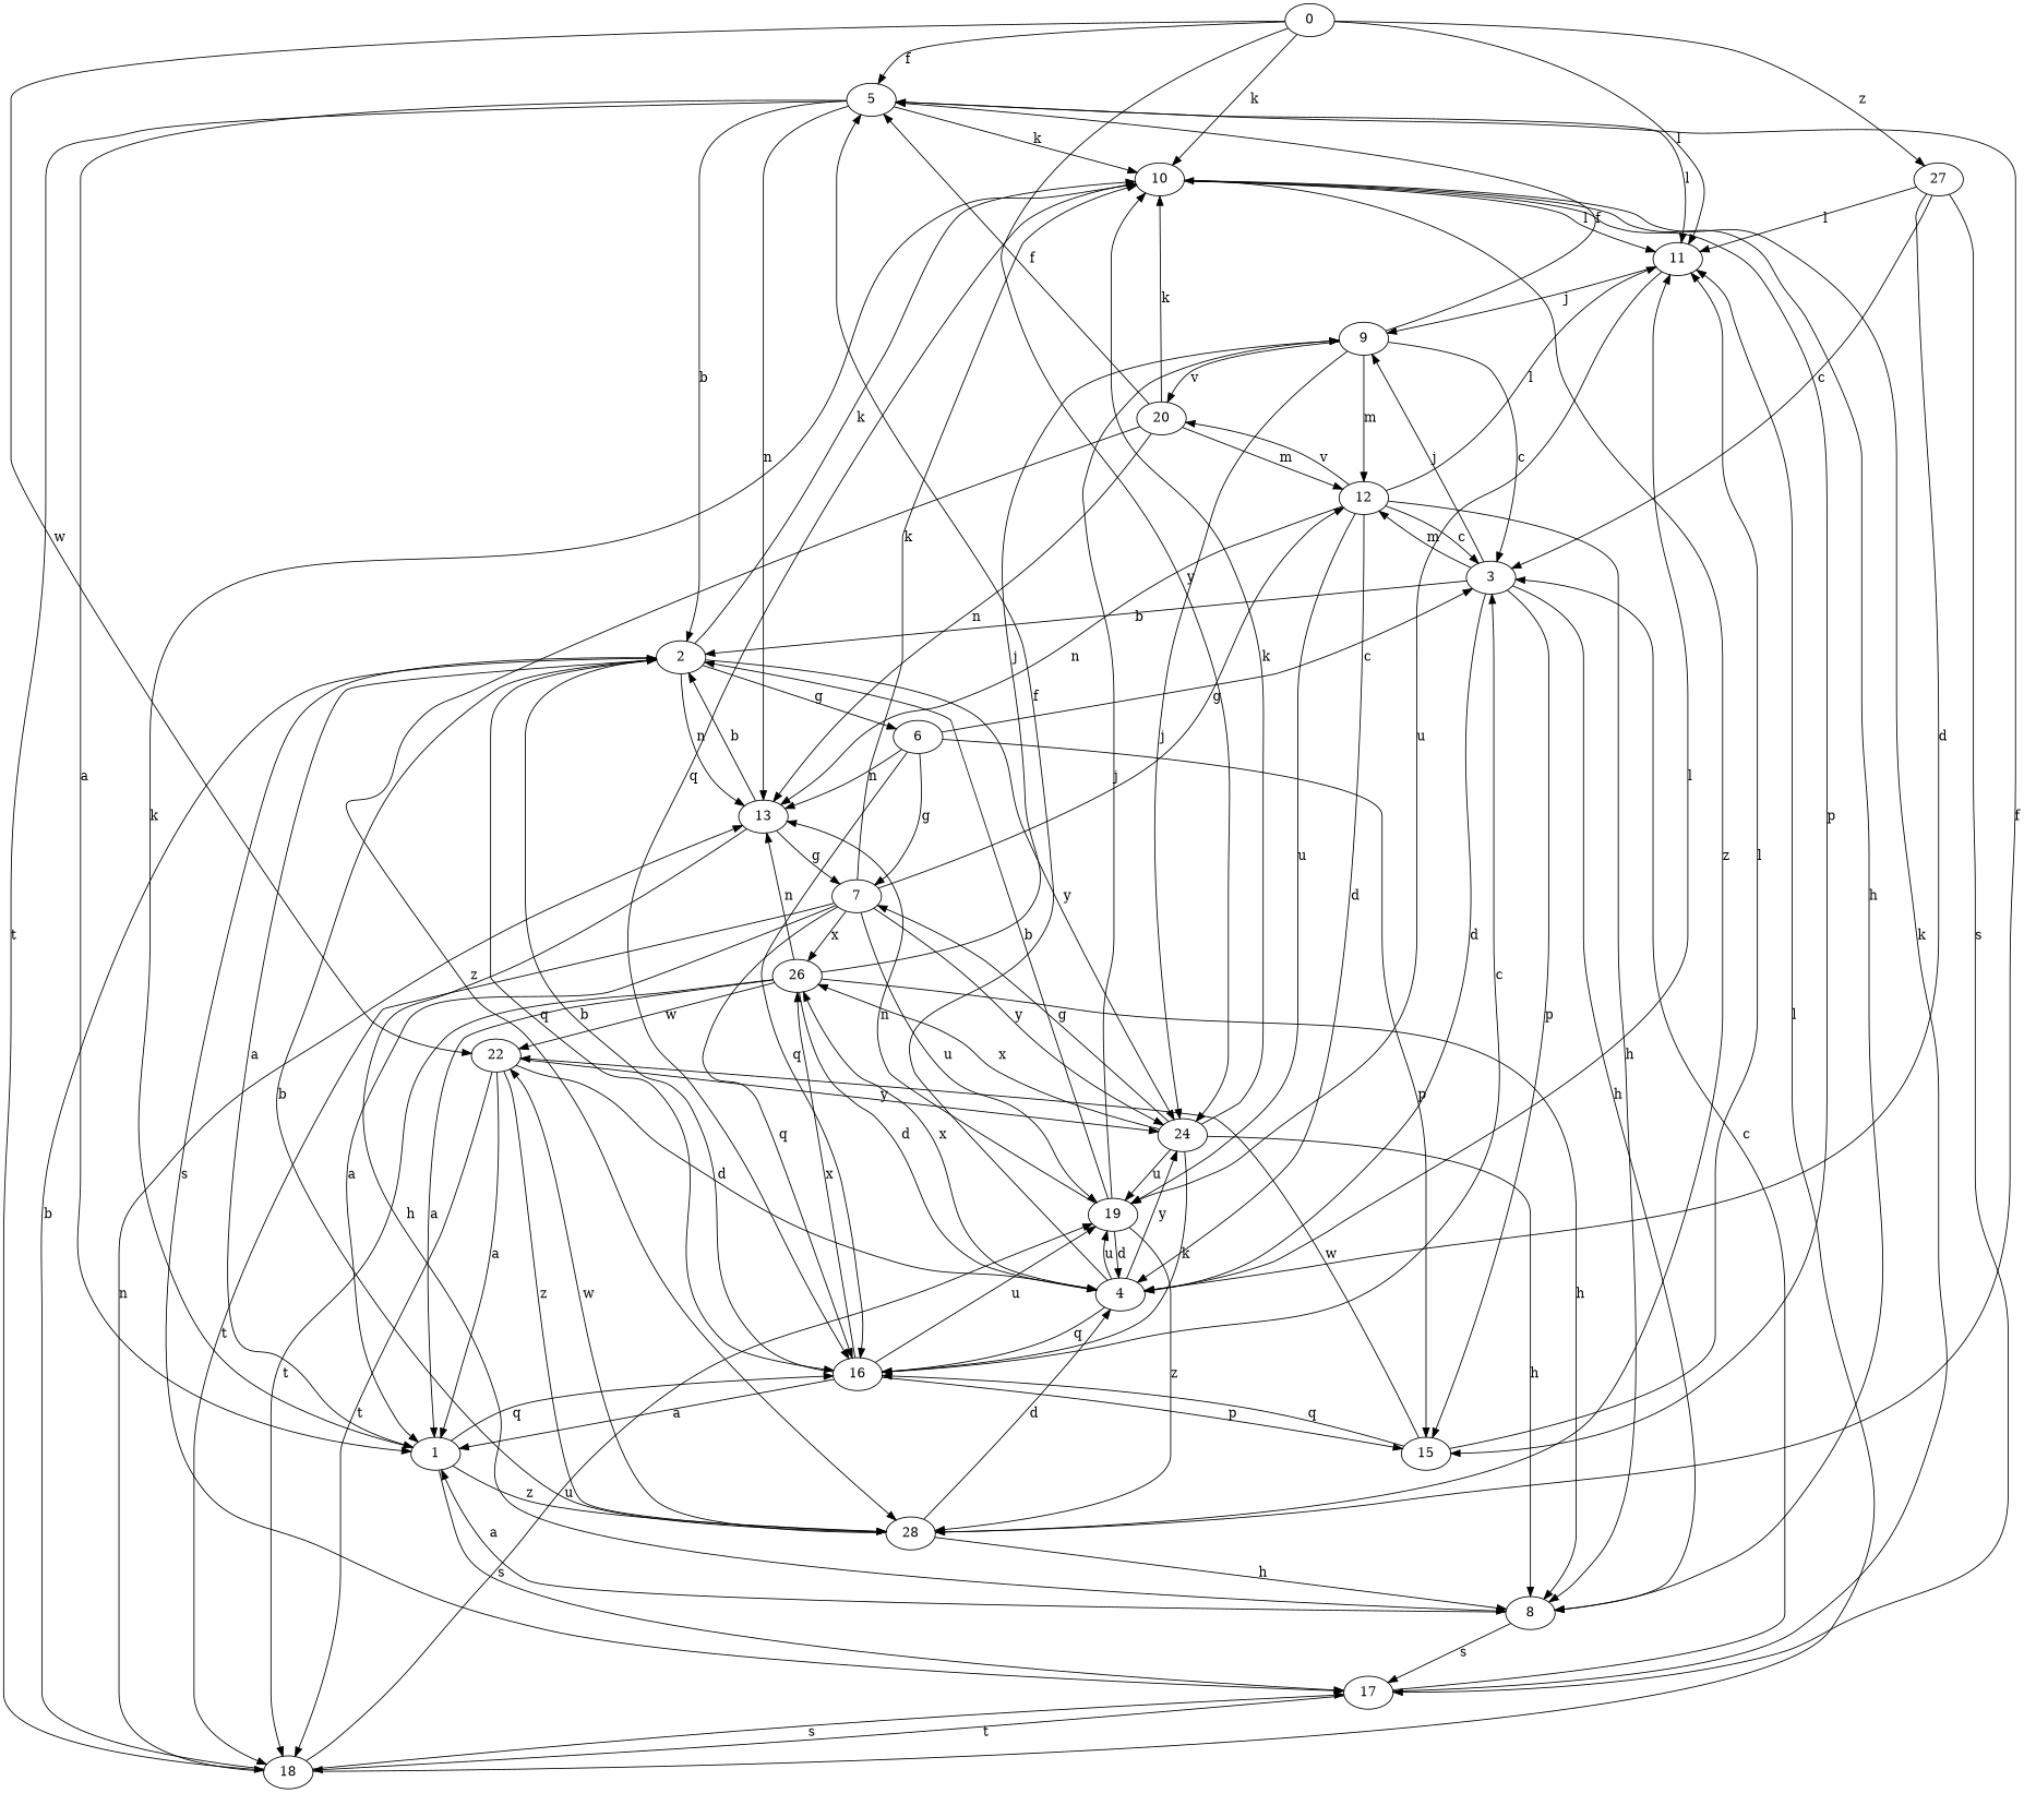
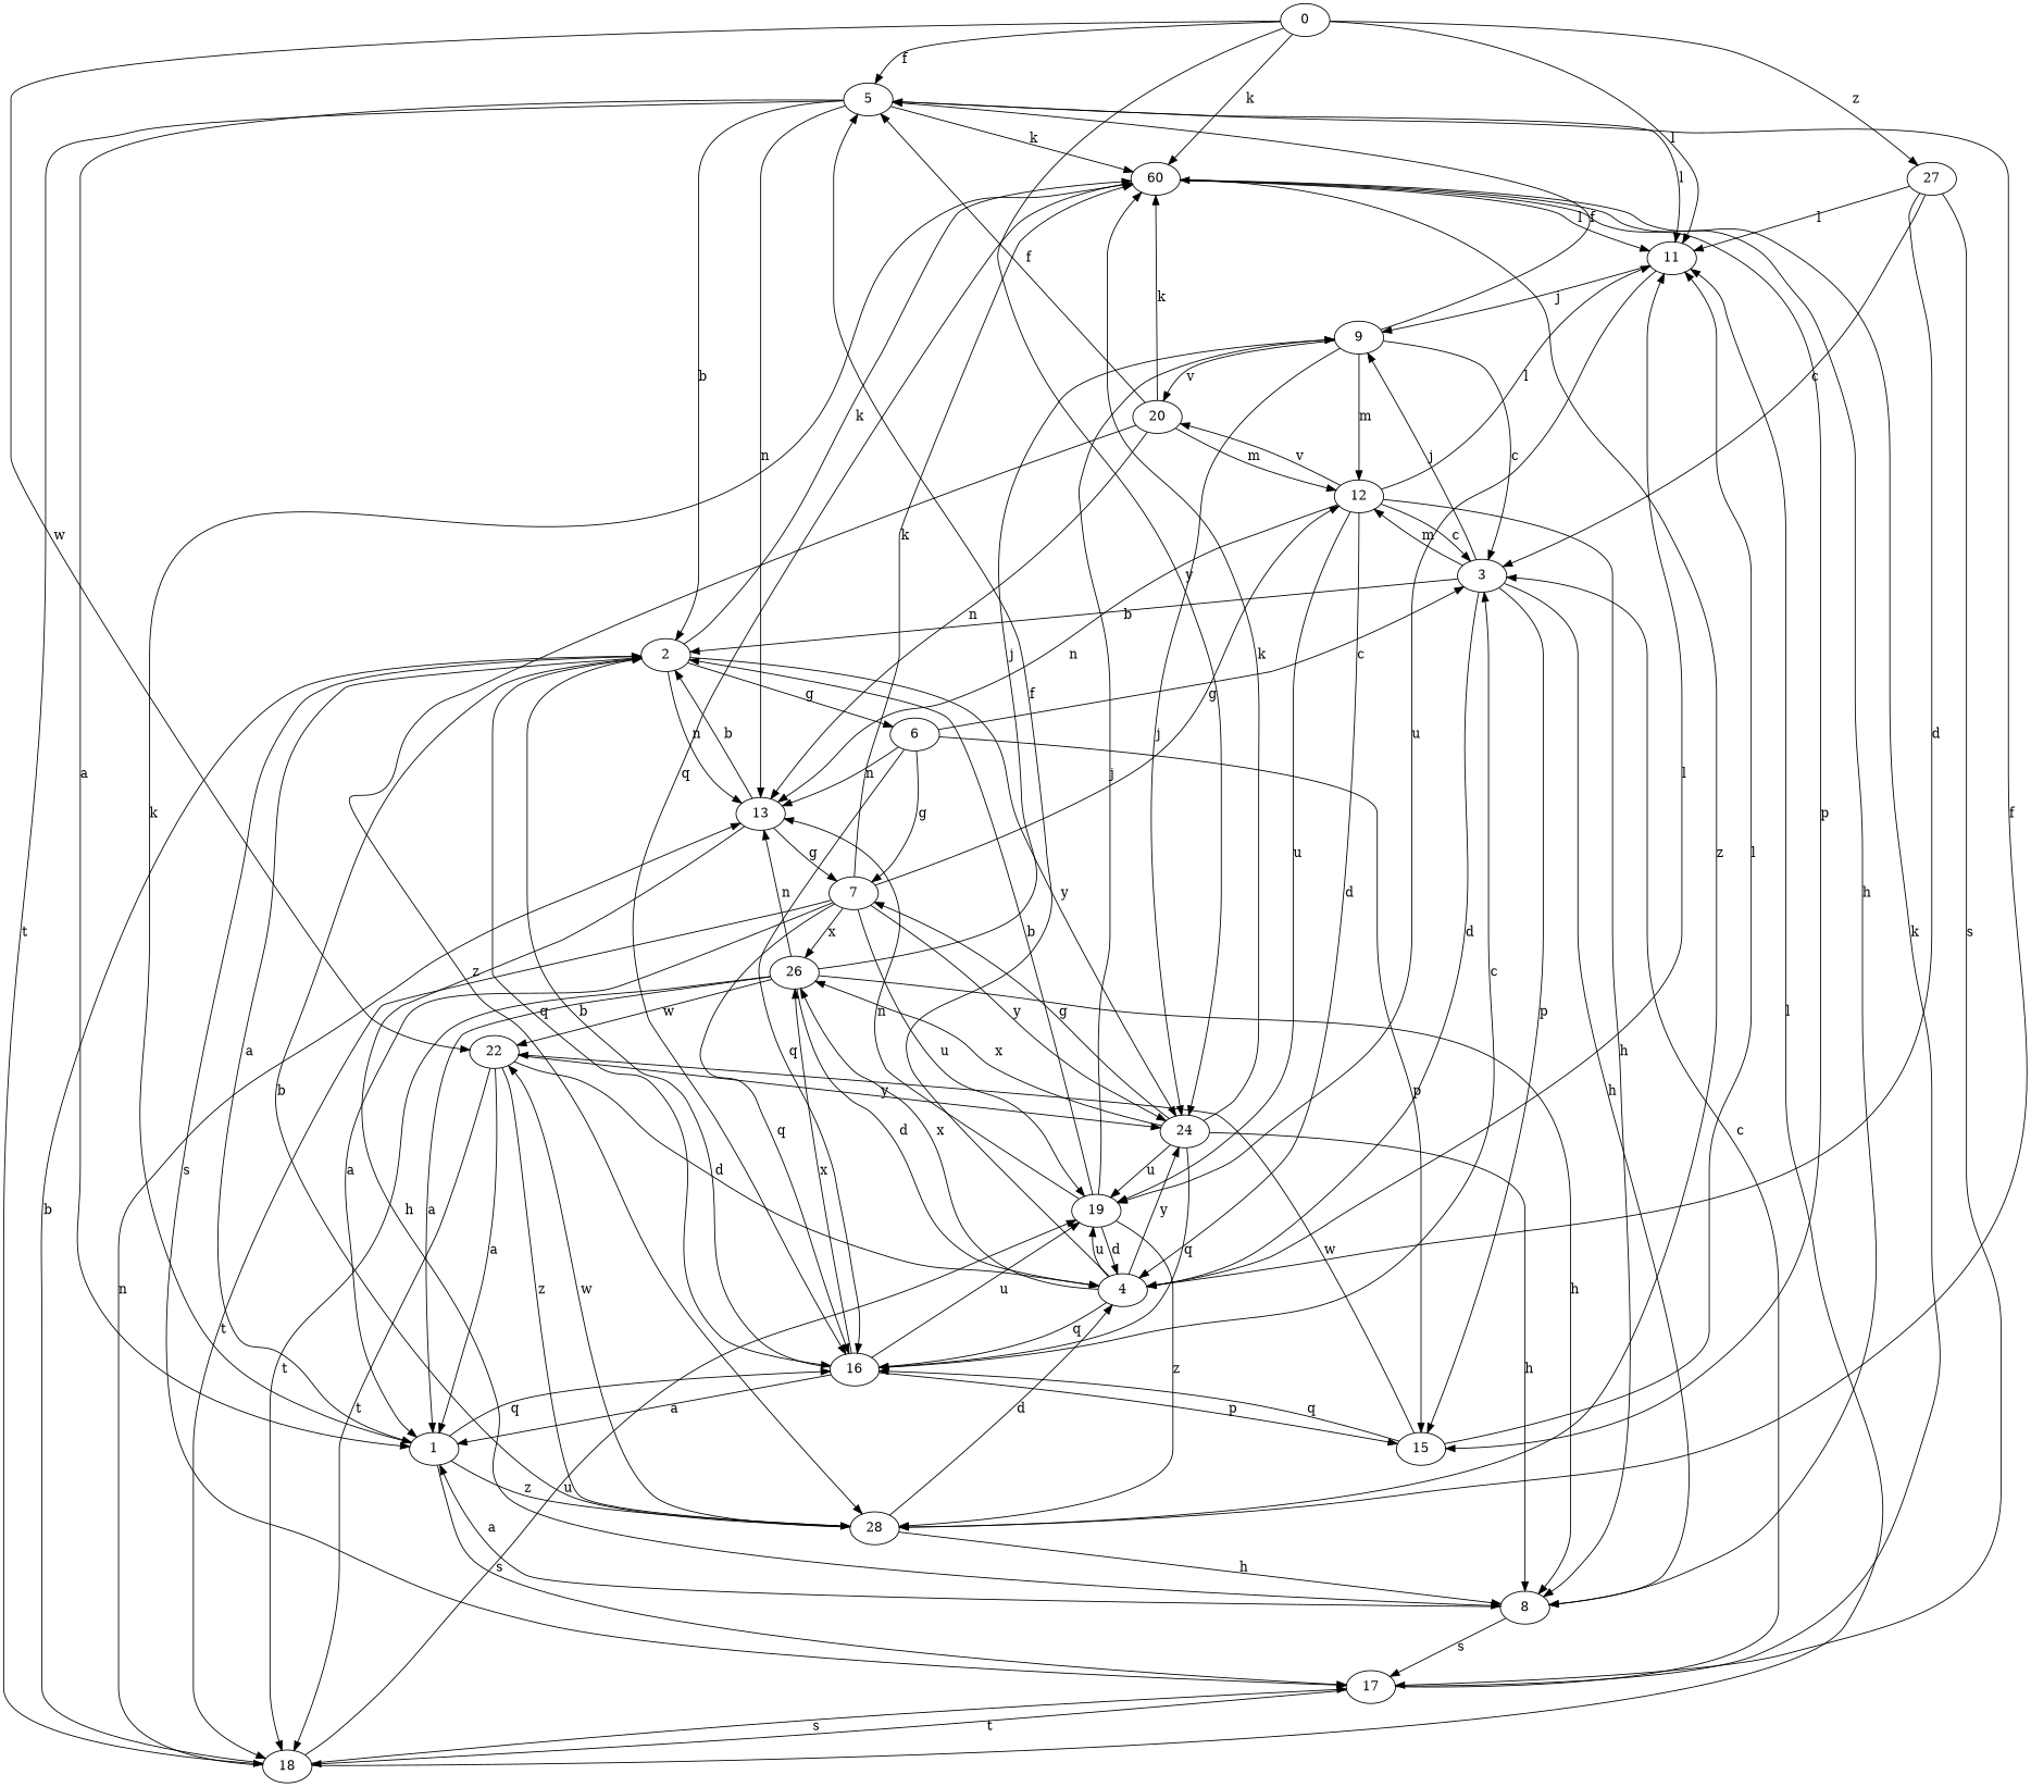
  strict digraph {
    0
    5
-   10
+   10 [label=60]
    11
    22
    24
    27
    1
    2
    13
    18
    16
    28
    8
    15
    9
    19
    4
    n19 [label=26]
    7
    17
    3
    6
    12
    20
    0 -> 5 [label=f]
    0 -> 10 [label=k]
    0 -> 11 [label=l]
    0 -> 22 [label=w]
    0 -> 24 [label=y]
    0 -> 27 [label=z]
    5 -> 10 [label=k]
    5 -> 11 [label=l]
    5 -> 1 [label=a]
    5 -> 2 [label=b]
    5 -> 13 [label=n]
    5 -> 18 [label=t]
    10 -> 11 [label=l]
    10 -> 16 [label=q]
    10 -> 28 [label=z]
    10 -> 8 [label=h]
    10 -> 15 [label=p]
    11 -> 9 [label=j]
    11 -> 19 [label=u]
    22 -> 24 [label=y]
    22 -> 1 [label=a]
    22 -> 18 [label=t]
    22 -> 28 [label=z]
    22 -> 4 [label=d]
    24 -> 10 [label=k]
-   24 -> 16 [label=k]
+   24 -> 16 [label=q]
    24 -> 8 [label=h]
    24 -> 19 [label=u]
    24 -> n19 [label=x]
    24 -> 7 [label=g]
    27 -> 11 [label=l]
    27 -> 4 [label=d]
    27 -> 17 [label=s]
    27 -> 3 [label=c]
    1 -> 10 [label=k]
    1 -> 16 [label=q]
    1 -> 28 [label=z]
    1 -> 17 [label=s]
    2 -> 10 [label=k]
    2 -> 24 [label=y]
    2 -> 1 [label=a]
    2 -> 13 [label=n]
    2 -> 16 [label=q]
    2 -> 17 [label=s]
    2 -> 6 [label=g]
    13 -> 2 [label=b]
    13 -> 8 [label=h]
    13 -> 7 [label=g]
    18 -> 11 [label=l]
    18 -> 2 [label=b]
    18 -> 13 [label=n]
    18 -> 19 [label=u]
    18 -> 17 [label=s]
    16 -> 1 [label=a]
    16 -> 2 [label=b]
    16 -> 15 [label=p]
    16 -> 19 [label=u]
    16 -> n19 [label=x]
    16 -> 3 [label=c]
    28 -> 5 [label=f]
    28 -> 22 [label=w]
    28 -> 2 [label=b]
    28 -> 8 [label=h]
    28 -> 4 [label=d]
    8 -> 1 [label=a]
    8 -> 17 [label=s]
    15 -> 11 [label=l]
    15 -> 22 [label=w]
    15 -> 16 [label=q]
    9 -> 5 [label=f]
    9 -> 24 [label=j]
    9 -> 3 [label=c]
    9 -> 12 [label=m]
    9 -> 20 [label=v]
    19 -> 2 [label=b]
    19 -> 13 [label=n]
    19 -> 28 [label=z]
    19 -> 9 [label=j]
    19 -> 4 [label=d]
    4 -> 5 [label=f]
    4 -> 11 [label=l]
    4 -> 24 [label=y]
    4 -> 16 [label=q]
    4 -> 19 [label=u]
    4 -> n19 [label=x]
    n19 -> 22 [label=w]
    n19 -> 1 [label=a]
    n19 -> 13 [label=n]
    n19 -> 18 [label=t]
    n19 -> 8 [label=h]
    n19 -> 9 [label=j]
    n19 -> 4 [label=d]
    7 -> 10 [label=k]
    7 -> 24 [label=y]
    7 -> 1 [label=a]
    7 -> 18 [label=t]
    7 -> 16 [label=q]
    7 -> 19 [label=u]
    7 -> n19 [label=x]
    7 -> 12 [label=g]
    17 -> 10 [label=k]
    17 -> 18 [label=t]
    17 -> 3 [label=c]
    3 -> 2 [label=b]
    3 -> 8 [label=h]
    3 -> 15 [label=p]
    3 -> 9 [label=j]
    3 -> 4 [label=d]
    3 -> 12 [label=m]
    6 -> 13 [label=n]
    6 -> 16 [label=q]
    6 -> 15 [label=p]
    6 -> 7 [label=g]
    6 -> 3 [label=c]
    12 -> 11 [label=l]
    12 -> 13 [label=n]
    12 -> 8 [label=h]
    12 -> 19 [label=u]
    12 -> 4 [label=d]
    12 -> 3 [label=c]
    12 -> 20 [label=v]
    20 -> 5 [label=f]
    20 -> 10 [label=k]
    20 -> 13 [label=n]
    20 -> 28 [label=z]
    20 -> 12 [label=m]
  }
